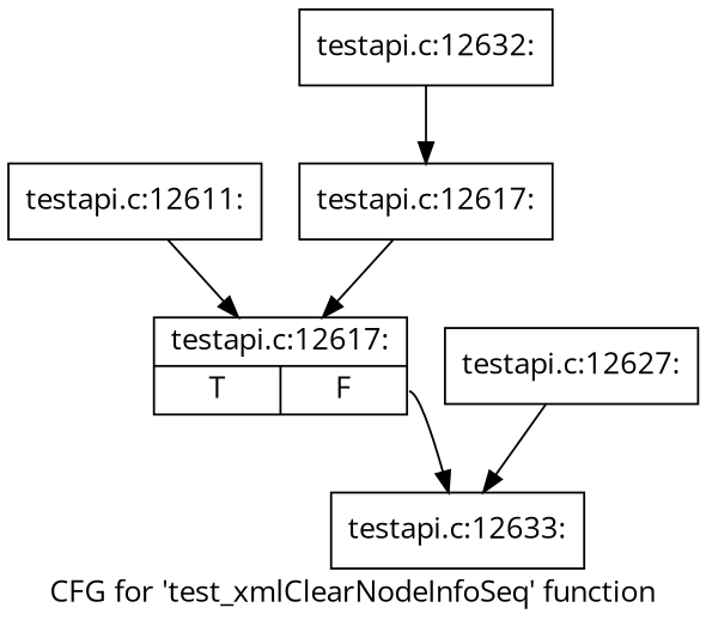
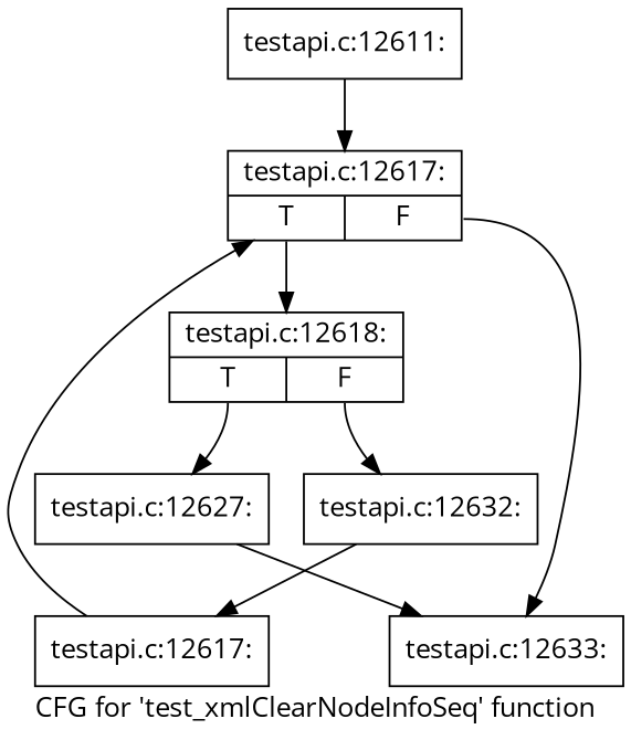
  digraph {
    fontname="Open Sans"
    label="CFG for 'test_xmlClearNodeInfoSeq' function"
    node [fontname="Open Sans" shape=record]
    edge [fontname="Open Sans"]
    n1 [label="{testapi.c:12611:}"]
    n2 [label="{testapi.c:12617:|{<s0>T|<s1>F}}"]
+   n3 [label="{testapi.c:12618:|{<s0>T|<s1>F}}"]
    n4 [label="{testapi.c:12633:}"]
    n5 [label="{testapi.c:12627:}"]
    n6 [label="{testapi.c:12632:}"]
    n7 [label="{testapi.c:12617:}"]
    n1 -> n2
+   n2 -> n3 [tailport=s0]
    n2 -> n4 [tailport=s1]
+   n3 -> n5 [tailport=s0]
+   n3 -> n6 [tailport=s1]
    n5 -> n4
    n6 -> n7
    n7 -> n2
  }
